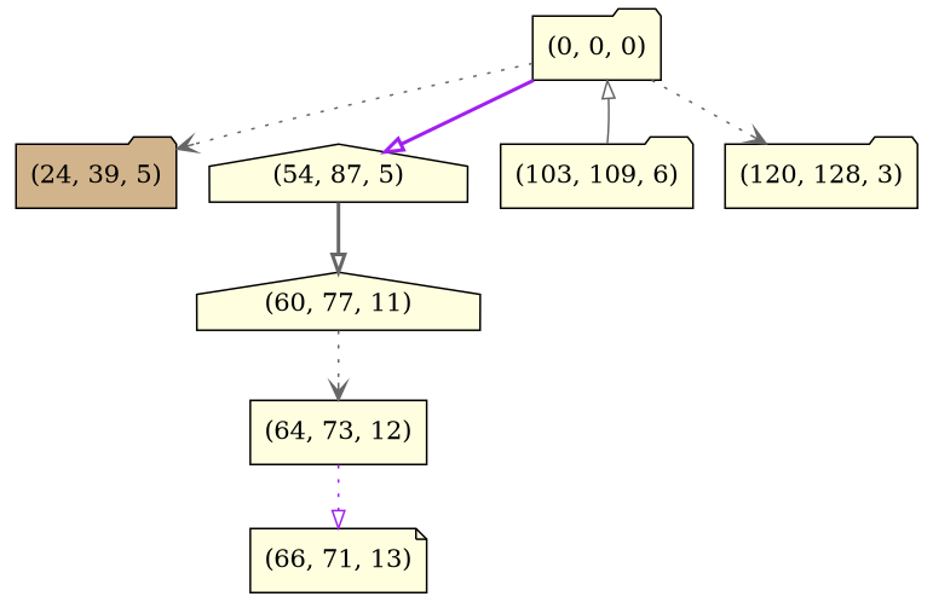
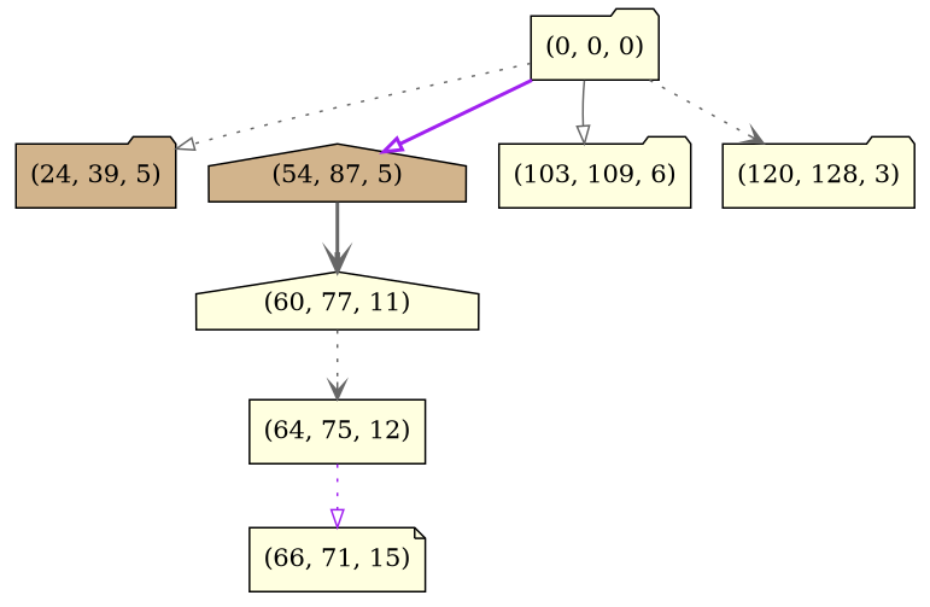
  digraph {
    node [fillcolor=lightyellow shape=folder style=filled]
    edge [arrowhead=onormal color=gray40 style=dotted]
    "(24, 39, 5)" [fillcolor=tan]
    "(0, 0, 0)"
-   "(54, 87, 5)" [shape=house]
+   "(54, 87, 5)" [fillcolor=tan shape=house]
    "(103, 109, 6)"
    "(120, 128, 3)"
    "(60, 77, 11)" [shape=house]
-   "(64, 73, 12)" [shape=box]
-   "(66, 71, 13)" [shape=note]
-   "(0, 0, 0)" -> "(24, 39, 5)" [arrowhead=vee]
+   "(64, 73, 12)" [shape=box label="(64, 75, 12)"]
+   "(66, 71, 13)" [shape=note label="(66, 71, 15)"]
+   "(0, 0, 0)" -> "(24, 39, 5)"
    "(0, 0, 0)" -> "(54, 87, 5)" [color=purple style=bold]
-   "(103, 109, 6)" -> "(0, 0, 0)" [style=solid]
+   "(0, 0, 0)" -> "(103, 109, 6)" [style=solid]
    "(0, 0, 0)" -> "(120, 128, 3)" [arrowhead=vee]
-   "(54, 87, 5)" -> "(60, 77, 11)" [style=bold]
+   "(54, 87, 5)" -> "(60, 77, 11)" [arrowhead=vee style=bold]
    "(60, 77, 11)" -> "(64, 73, 12)" [arrowhead=vee]
    "(64, 73, 12)" -> "(66, 71, 13)" [color=purple]
  }
